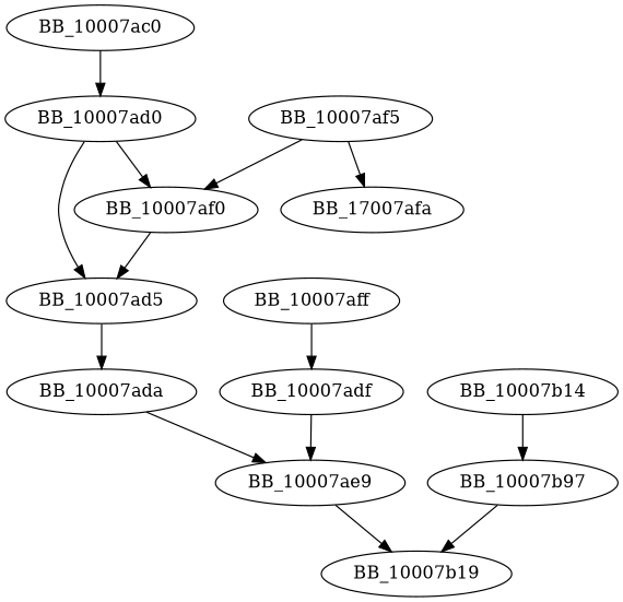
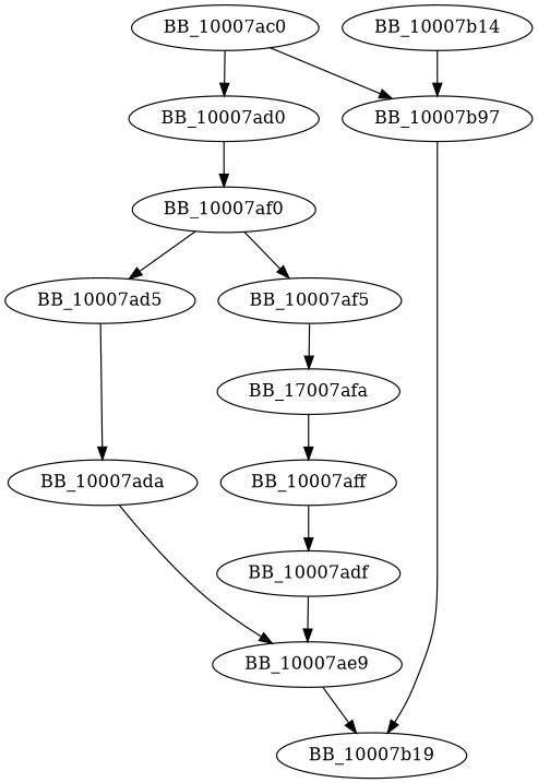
  digraph {
    BB_10007ac0
    BB_10007ad0
    n3 [label=BB_10007b97]
    BB_10007ad5
    BB_10007af0
    BB_10007b19
    BB_10007ada
    BB_10007af5
    BB_10007ae9
    n10 [label=BB_17007afa]
    BB_10007adf
    BB_10007aff
    BB_10007b14
    BB_10007ac0 -> BB_10007ad0
-   BB_10007ad0 -> BB_10007ad5
+   BB_10007ac0 -> n3
    BB_10007ad0 -> BB_10007af0
    n3 -> BB_10007b19
    BB_10007ad5 -> BB_10007ada
    BB_10007af0 -> BB_10007ad5
-   BB_10007af5 -> BB_10007af0
+   BB_10007af0 -> BB_10007af5
    BB_10007ada -> BB_10007ae9
    BB_10007af5 -> n10
    BB_10007ae9 -> BB_10007b19
+   n10 -> BB_10007aff
    BB_10007adf -> BB_10007ae9
    BB_10007aff -> BB_10007adf
    BB_10007b14 -> n3
  }
